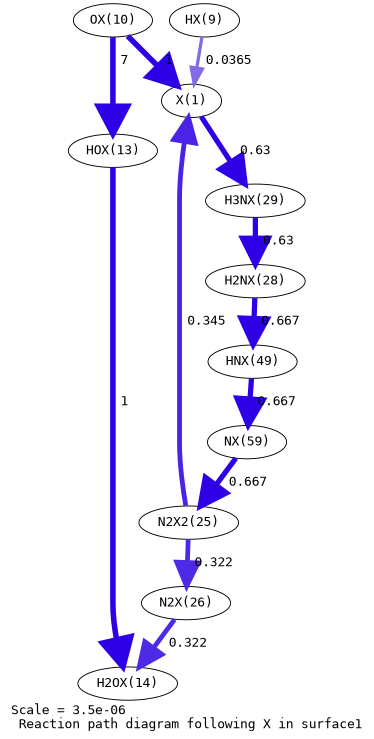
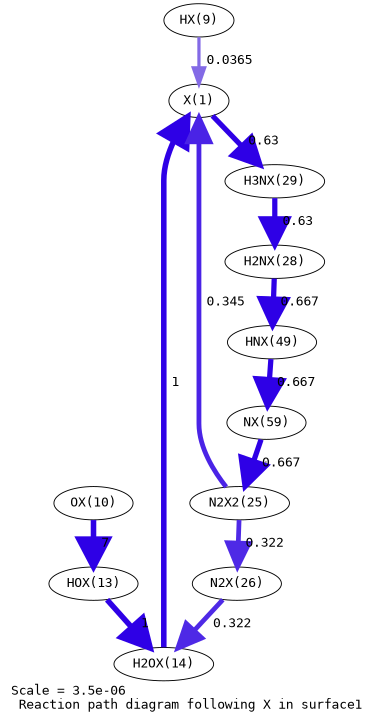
  digraph {
    fontname="DejaVu Sans Mono"
    label="Scale = 3.5e-06\l Reaction path diagram following X in surface1"
    node [fontname="DejaVu Sans Mono"]
    edge [arrowsize=2.85 color="0.7, 1.17, 0.9" fontname="DejaVu Sans Mono" penwidth=5.69]
    n1 [label="X(1)"]
    n2 [label="H3NX(29)"]
    n3 [label="H2NX(28)"]
    n4 [label="HNX(49)"]
    n5 [label="HX(9)"]
    n6 [label="H2OX(14)"]
    n7 [label="N2X2(25)"]
    n8 [label="N2X(26)"]
    n9 [label="NX(59)"]
    n10 [label="OX(10)"]
    n11 [label="HOX(13)"]
    n1 -> n2 [arrowsize=2.83 color="0.7, 1.13, 0.9" label=" 0.63" penwidth=5.65]
    n2 -> n3 [arrowsize=2.83 color="0.7, 1.13, 0.9" label=" 0.63" penwidth=5.65]
    n3 -> n4 [label=" 0.667"]
    n4 -> n9 [label=" 0.667"]
    n5 -> n1 [arrowsize=1.75 color="0.7, 0.536, 0.9" label=" 0.0365" penwidth=3.5]
-   n10 -> n1 [arrowsize=3 color="0.7, 1.5, 0.9" label=" 1" penwidth=6]
+   n6 -> n1 [arrowsize=3 color="0.7, 1.5, 0.9" label=" 1" penwidth=6]
    n7 -> n1 [arrowsize=2.6 color="0.7, 0.845, 0.9" label=" 0.345" penwidth=5.2]
    n7 -> n8 [arrowsize=2.57 color="0.7, 0.822, 0.9" label=" 0.322" penwidth=5.14]
    n8 -> n6 [arrowsize=2.57 color="0.7, 0.822, 0.9" label=" 0.322" penwidth=5.14]
    n9 -> n7 [label=" 0.667"]
    n10 -> n11 [arrowsize=3 color="0.7, 1.5, 0.9" label=" 7" penwidth=6]
    n11 -> n6 [arrowsize=3 color="0.7, 1.5, 0.9" label=" 1" penwidth=6]
  }
